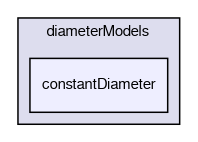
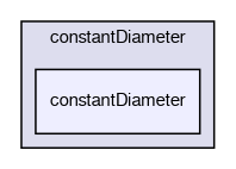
  digraph {
    compound=true
    n1 [fillcolor="#eeeeff" fontname=FreeSans fontsize=10 label=constantDiameter pencolor=black shape=box style=filled]
    subgraph cluster_1 {
      bgcolor="#ddddee"
      fontname=FreeSans
      fontsize=10
-     label=diameterModels
+     label=constantDiameter
      pencolor=black
      n1
    }
  }
